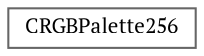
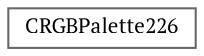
  digraph {
    rankdir=LR
    fontname="PT Serif"
-   n1 [color=gray40 fillcolor=white fontname="PT Serif" fontsize=10 height=0.2 label=CRGBPalette256 shape=box style=filled width=0.4]
+   n1 [color=gray40 fillcolor=white fontname="PT Serif" fontsize=10 height=0.2 label=CRGBPalette226 shape=box style=filled width=0.4]
  }
